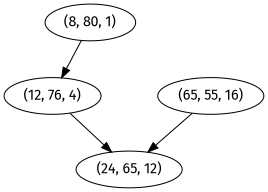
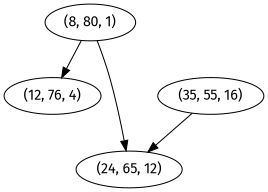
  digraph {
    fontname="Fira Sans"
    node [fontname="Fira Sans"]
    edge [fontname="Fira Sans"]
    "(8, 80, 1)"
    "(12, 76, 4)"
    "(24, 65, 12)"
-   "(35, 55, 16)" [label="(65, 55, 16)"]
+   "(35, 55, 16)"
    "(8, 80, 1)" -> "(12, 76, 4)"
-   "(12, 76, 4)" -> "(24, 65, 12)"
+   "(8, 80, 1)" -> "(24, 65, 12)"
    "(35, 55, 16)" -> "(24, 65, 12)"
  }
